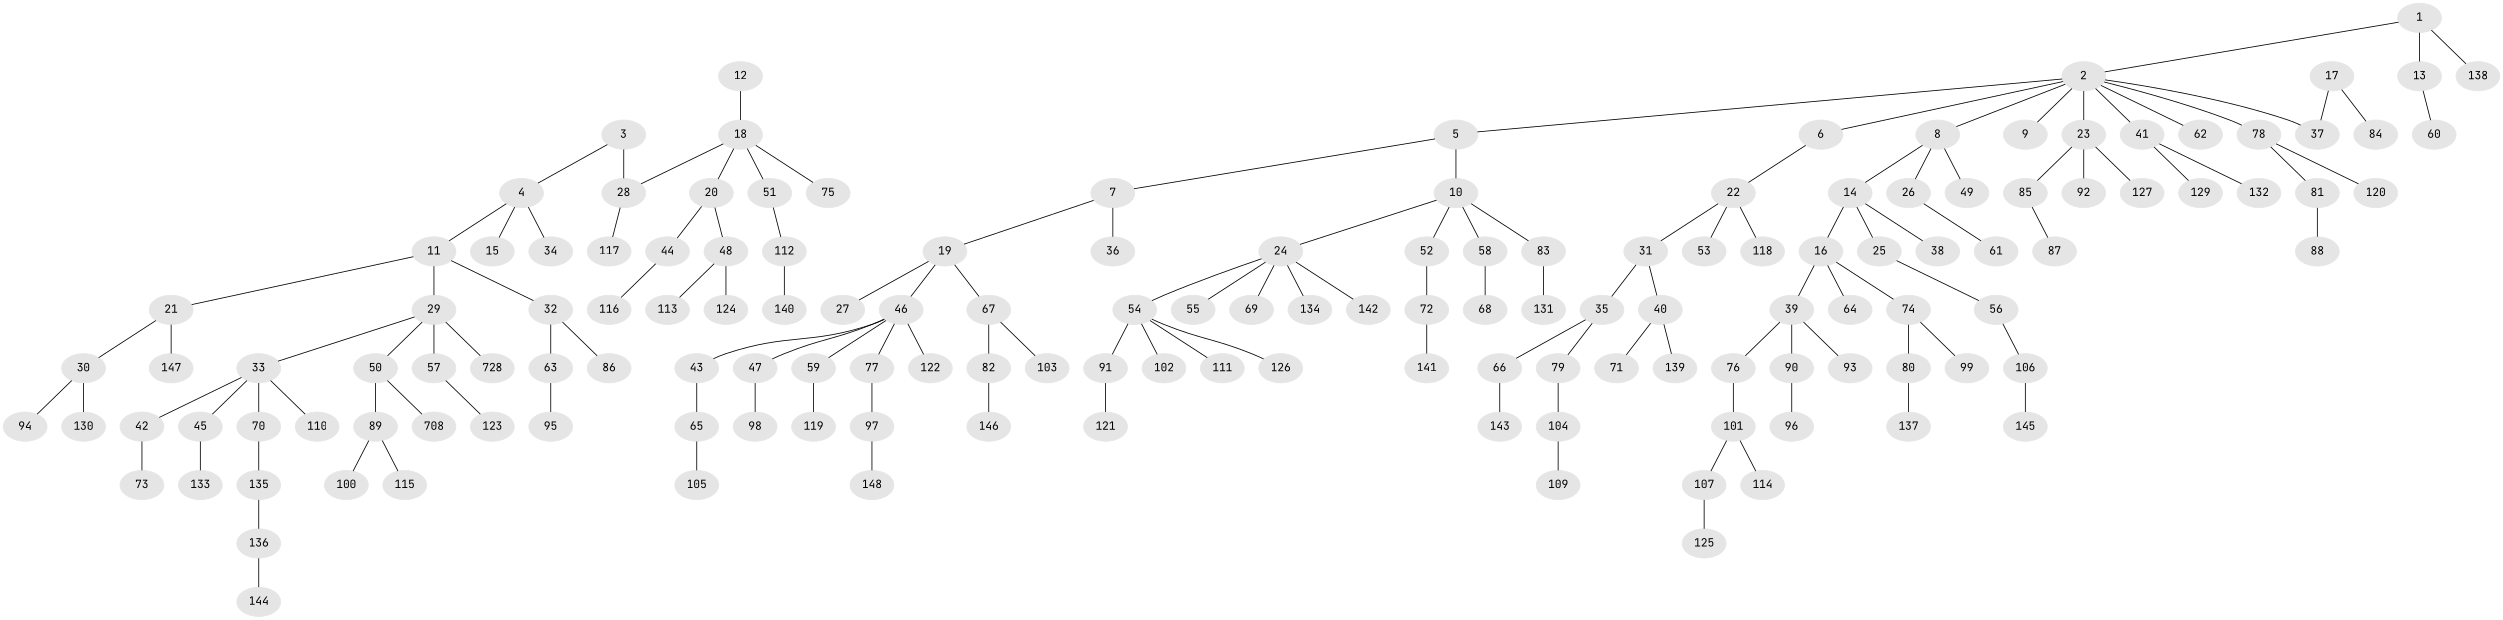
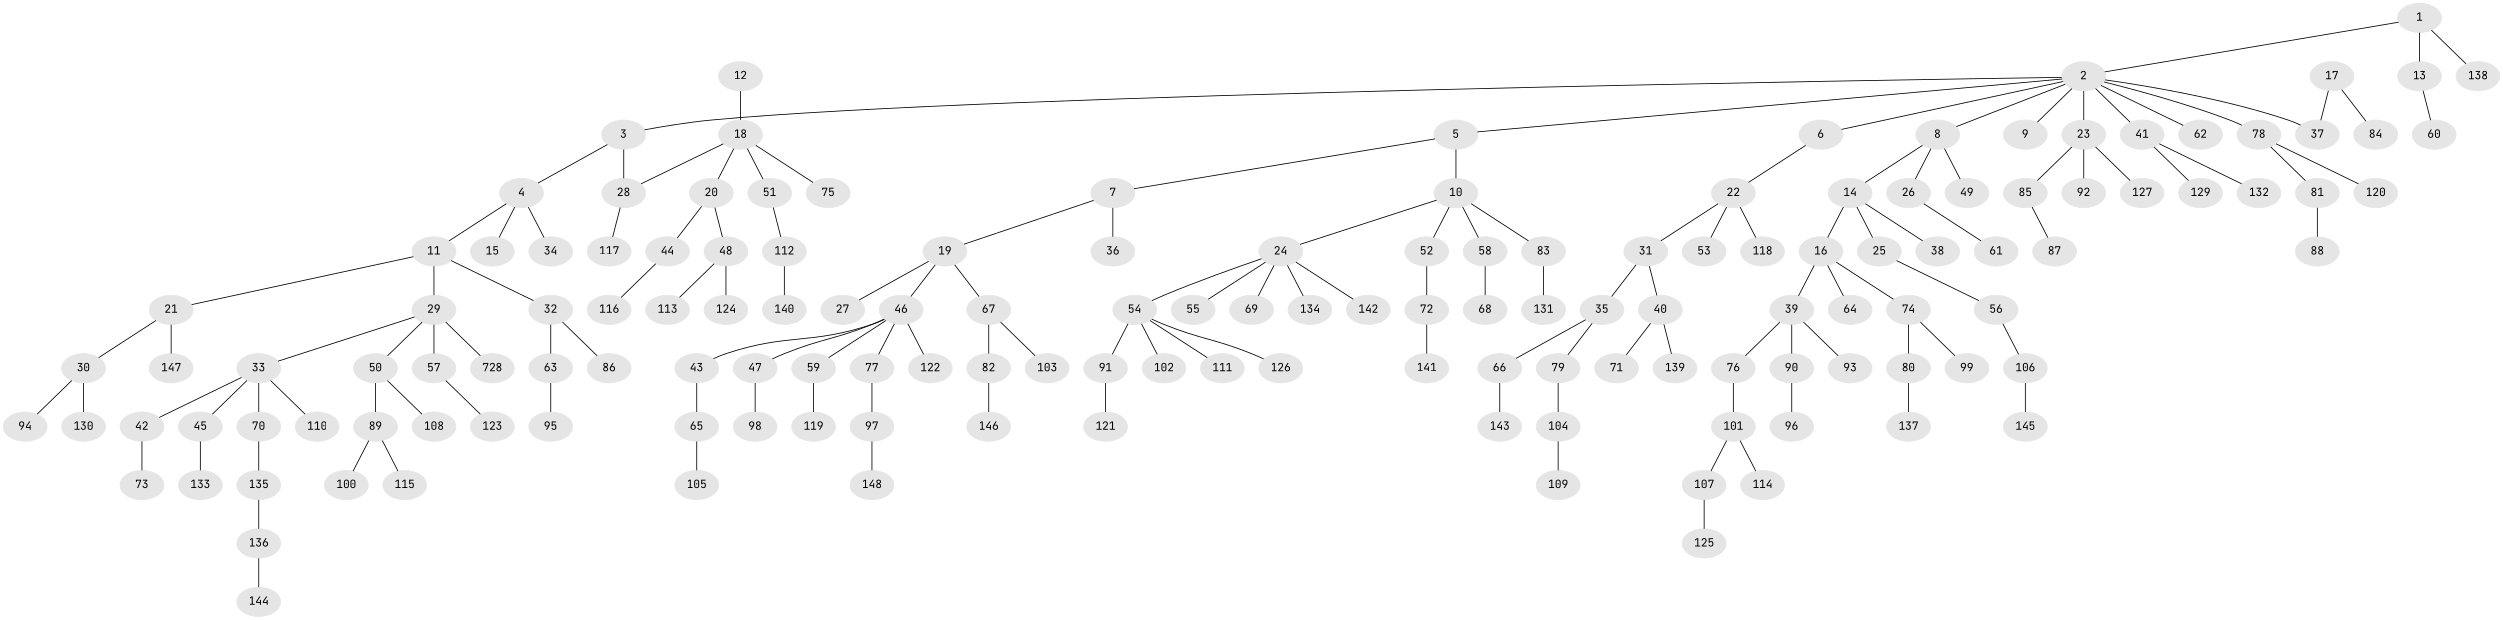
  graph {
    fontname="JetBrains Mono"
    node [color=gray90 fontname="JetBrains Mono" style=filled]
    edge [fontname="JetBrains Mono"]
    1
    2
    13
    138
    3
    5
    6
    8
    9
    23
    41
    62
    78
    37
    60
    4
    28
    7
    10
    22
    14
    26
    49
    17
    84
    85
    92
    127
    129
    132
    81
    120
    11
    15
    34
    12
    18
    21
    29
    32
    19
    36
    24
    52
    58
    83
    31
    53
    118
    27
    46
    67
    16
    25
    38
    61
    54
    55
    69
    134
    142
    72
    68
    131
    30
    147
    33
    50
    57
    n70 [label=728]
    63
    86
    20
    51
    75
    39
    64
    74
    56
    76
    90
    93
    80
    99
    44
    48
    117
    112
    43
    65
    47
    59
    77
    122
    82
    103
    116
    113
    124
    94
    130
    35
    40
    87
    91
    102
    111
    126
    106
    42
    45
    70
    110
    89
-   108 [label=708]
+   108
    123
    66
    79
    71
    139
    95
    73
    133
    135
    143
    104
    101
    96
    105
    98
    119
    97
    100
    115
    140
    141
    121
    145
    146
    136
    137
    107
    114
    148
    88
    109
    125
    144
    1 -- 2
    1 -- 13
    1 -- 138
+   2 -- 3
    2 -- 5
    2 -- 6
    2 -- 8
    2 -- 9
    2 -- 23
    2 -- 41
    2 -- 62
    2 -- 78
    2 -- 37
    13 -- 60
    3 -- 4
    3 -- 28
    5 -- 7
    5 -- 10
    6 -- 22
    8 -- 14
    8 -- 26
    8 -- 49
    23 -- 85
    23 -- 92
    23 -- 127
    41 -- 129
    41 -- 132
    78 -- 81
    78 -- 120
    4 -- 11
    4 -- 15
    4 -- 34
    28 -- 117
    7 -- 19
    7 -- 36
    10 -- 24
    10 -- 52
    10 -- 58
    10 -- 83
    22 -- 31
    22 -- 53
    22 -- 118
    14 -- 16
    14 -- 25
    14 -- 38
    26 -- 61
    17 -- 37
    17 -- 84
    85 -- 87
    81 -- 88
    11 -- 21
    11 -- 29
    11 -- 32
    12 -- 18
    18 -- 28
    18 -- 20
    18 -- 51
    18 -- 75
    21 -- 30
    21 -- 147
    29 -- 33
    29 -- 50
    29 -- 57
    29 -- n70
    32 -- 63
    32 -- 86
    19 -- 27
    19 -- 46
    19 -- 67
    24 -- 54
    24 -- 55
    24 -- 69
    24 -- 134
    24 -- 142
    52 -- 72
    58 -- 68
    83 -- 131
    31 -- 35
    31 -- 40
    46 -- 43
    46 -- 47
    46 -- 59
    46 -- 77
    46 -- 122
    67 -- 82
    67 -- 103
    16 -- 39
    16 -- 64
    16 -- 74
    25 -- 56
    54 -- 91
    54 -- 102
    54 -- 111
    54 -- 126
    72 -- 141
    30 -- 94
    30 -- 130
    33 -- 42
    33 -- 45
    33 -- 70
    33 -- 110
    50 -- 89
    50 -- 108
    57 -- 123
    63 -- 95
    20 -- 44
    20 -- 48
    51 -- 112
    39 -- 76
    39 -- 90
    39 -- 93
    74 -- 80
    74 -- 99
    56 -- 106
    76 -- 101
    90 -- 96
    80 -- 137
    44 -- 116
    48 -- 113
    48 -- 124
    112 -- 140
    43 -- 65
    65 -- 105
    47 -- 98
    59 -- 119
    77 -- 97
    82 -- 146
    35 -- 66
    35 -- 79
    40 -- 71
    40 -- 139
    91 -- 121
    106 -- 145
    42 -- 73
    45 -- 133
    70 -- 135
    89 -- 100
    89 -- 115
    66 -- 143
    79 -- 104
    135 -- 136
    104 -- 109
    101 -- 107
    101 -- 114
    97 -- 148
    136 -- 144
    107 -- 125
  }
